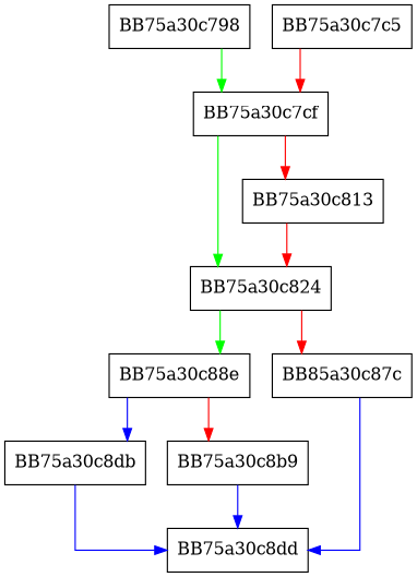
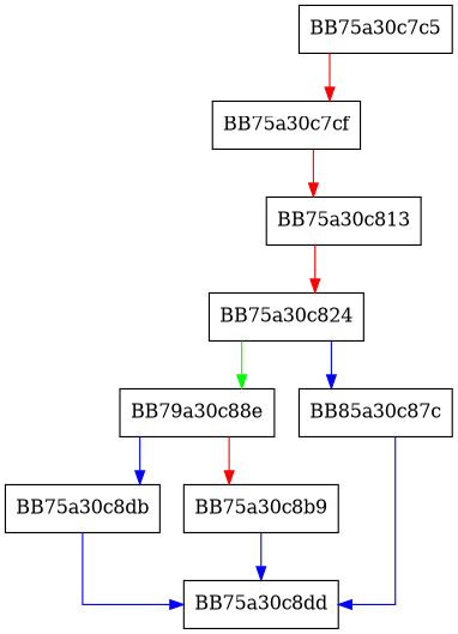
  digraph {
    splines=ortho
    node [shape=box]
    edge [color=red]
-   BB75a30c798
    BB75a30c7cf
    BB75a30c824
    BB75a30c813
    BB75a30c7c5
-   BB75a30c88e
+   BB75a30c88e [label=BB79a30c88e]
    n7 [label=BB85a30c87c]
    BB75a30c8db
    BB75a30c8b9
    BB75a30c8dd
-   BB75a30c798 -> BB75a30c7cf [color=green]
-   BB75a30c7cf -> BB75a30c824 [color=green]
    BB75a30c7cf -> BB75a30c813
    BB75a30c824 -> BB75a30c88e [color=green]
-   BB75a30c824 -> n7
+   BB75a30c824 -> n7 [color=blue]
    BB75a30c813 -> BB75a30c824
    BB75a30c7c5 -> BB75a30c7cf
    BB75a30c88e -> BB75a30c8db [color=blue]
    BB75a30c88e -> BB75a30c8b9
    n7 -> BB75a30c8dd [color=blue]
    BB75a30c8db -> BB75a30c8dd [color=blue]
    BB75a30c8b9 -> BB75a30c8dd [color=blue]
  }
